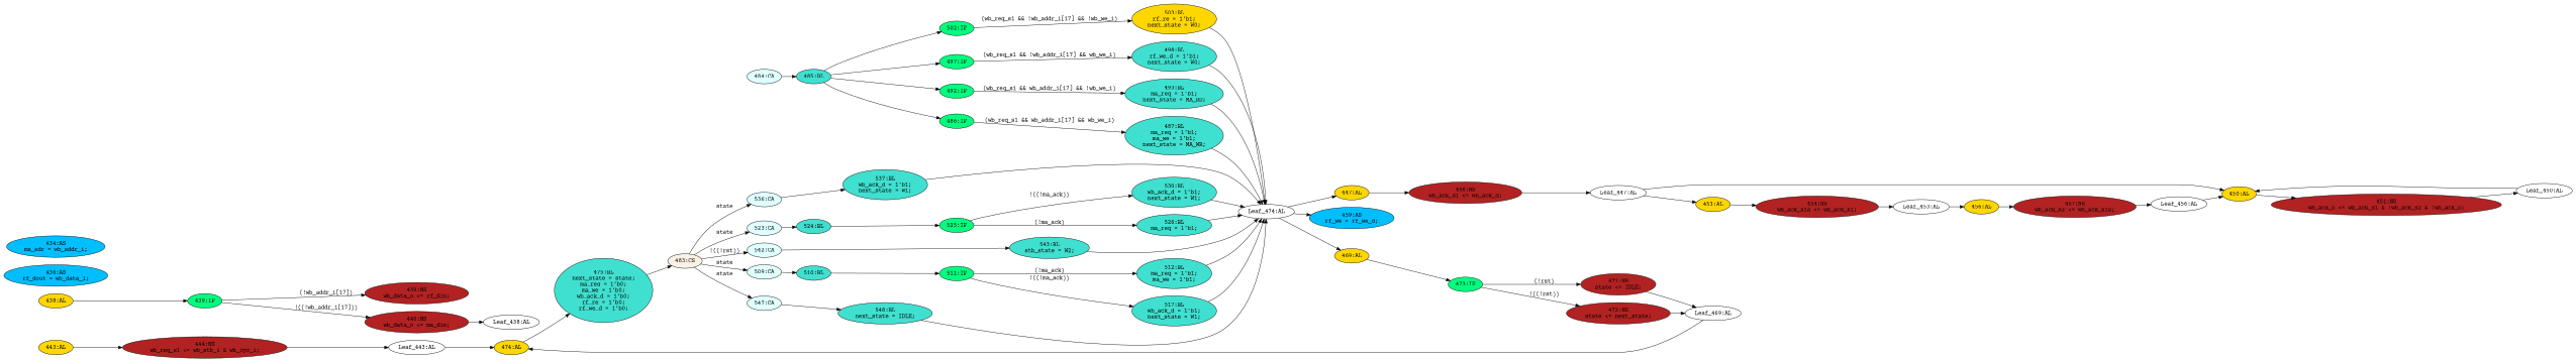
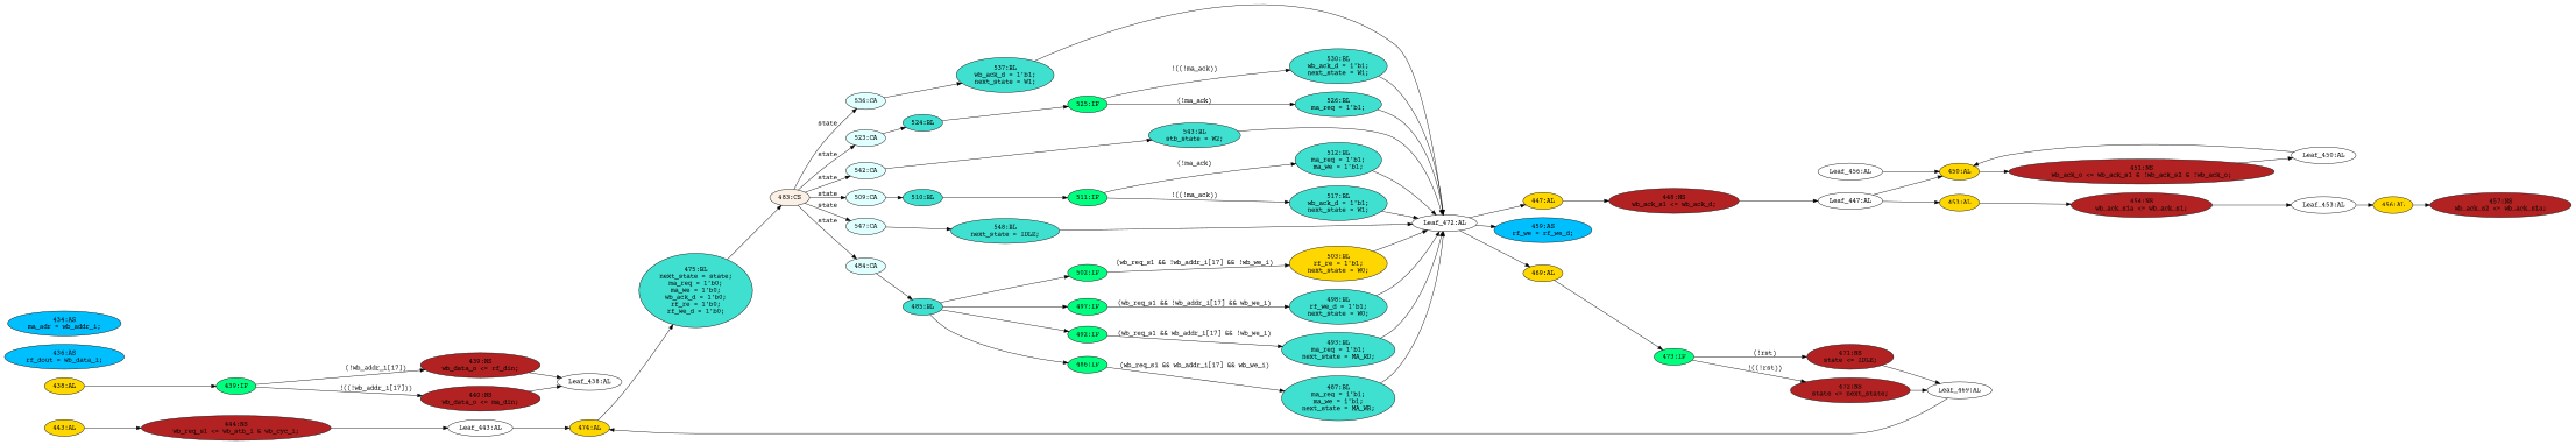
  strict digraph {
    fontname="Courier Prime"
    rankdir=LR
    node [fillcolor=turquoise fontname="Courier Prime" statements="[]" style=filled typ=Block]
    edge [cond="[]" fontname="Courier Prime" lineno=None]
    n1 [ast="<pyverilog.vparser.ast.Always object at 0x7f7ba979f1d0>" clk_sens=False fillcolor=gold label="474:AL" sens="['state', 'wb_req_s1', 'wb_addr_i', 'ma_ack', 'wb_we_i']" typ=Always use_var="['wb_req_s1', 'wb_we_i', 'state', 'wb_addr_i', 'ma_ack']"]
    n2 [ast="<pyverilog.vparser.ast.Block object at 0x7f7ba979f8d0>" label="475:BL\nnext_state = state;\nma_req = 1'b0;\nma_we = 1'b0;\nwb_ack_d = 1'b0;\nrf_re = 1'b0;\nrf_we_d = 1'b0;" statements="[<pyverilog.vparser.ast.BlockingSubstitution object at 0x7f7ba979f250>, <pyverilog.vparser.ast.BlockingSubstitution object at 0x7f7ba979f390>, <pyverilog.vparser.ast.BlockingSubstitution object at 0x7f7ba979f4d0>, <pyverilog.vparser.ast.BlockingSubstitution object at 0x7f7ba979f610>, <pyverilog.vparser.ast.BlockingSubstitution object at 0x7f7ba979f750>, <pyverilog.vparser.ast.BlockingSubstitution object at 0x7f7ba979f890>]"]
    n3 [ast="<pyverilog.vparser.ast.CaseStatement object at 0x7f7ba979c490>" fillcolor=linen label="483:CS" typ=CaseStatement]
    n4 [ast="<pyverilog.vparser.ast.Case object at 0x7f7ba9798f50>" fillcolor=lightcyan label="536:CA" typ=Case]
    n5 [ast="<pyverilog.vparser.ast.Case object at 0x7f7ba97985d0>" fillcolor=lightcyan label="523:CA" typ=Case]
    n6 [ast="<pyverilog.vparser.ast.Case object at 0x7f7ba979c2d0>" fillcolor=lightcyan label="542:CA" typ=Case]
    n7 [ast="<pyverilog.vparser.ast.Case object at 0x7f7ba9798190>" fillcolor=lightcyan label="509:CA" typ=Case]
    n8 [ast="<pyverilog.vparser.ast.Case object at 0x7f7ba979c550>" fillcolor=lightcyan label="547:CA" typ=Case]
    n9 [ast="<pyverilog.vparser.ast.Case object at 0x7f7ba979fa50>" fillcolor=lightcyan label="484:CA" typ=Case]
    n10 [ast="<pyverilog.vparser.ast.Always object at 0x7f7ba9388610>" clk_sens=True fillcolor=gold label="438:AL" sens="['wb_clk']" typ=Always use_var="['ma_din', 'rf_din', 'wb_addr_i']"]
    n11 [ast="<pyverilog.vparser.ast.IfStatement object at 0x7f7ba9388890>" fillcolor=springgreen label="439:IF" typ=IfStatement]
    n12 [ast="<pyverilog.vparser.ast.NonblockingSubstitution object at 0x7f7ba9388850>" fillcolor=firebrick label="439:NS\nwb_data_o <= rf_din;" statements="[<pyverilog.vparser.ast.NonblockingSubstitution object at 0x7f7ba9388850>]" typ=NonblockingSubstitution]
    n13 [ast="<pyverilog.vparser.ast.NonblockingSubstitution object at 0x7f7ba93889d0>" fillcolor=firebrick label="440:NS\nwb_data_o <= ma_din;" statements="[<pyverilog.vparser.ast.NonblockingSubstitution object at 0x7f7ba93889d0>]" typ=NonblockingSubstitution]
    n14 [def_var="['wb_data_o']" label="Leaf_438:AL" fillcolor="" statements="" style="" typ=""]
    n15 [ast="<pyverilog.vparser.ast.NonblockingSubstitution object at 0x7f7ba93bac90>" fillcolor=firebrick label="471:NS\nstate <= IDLE;" statements="[<pyverilog.vparser.ast.NonblockingSubstitution object at 0x7f7ba93bac90>]" typ=NonblockingSubstitution]
    n16 [def_var="['state']" label="Leaf_469:AL" fillcolor="" statements="" style="" typ=""]
    n17 [ast="<pyverilog.vparser.ast.Block object at 0x7f7ba9798910>" label="524:BL"]
    n18 [ast="<pyverilog.vparser.ast.IfStatement object at 0x7f7ba9798b90>" fillcolor=springgreen label="525:IF" typ=IfStatement]
    n19 [ast="<pyverilog.vparser.ast.Block object at 0x7f7ba9798d90>" label="530:BL\nwb_ack_d = 1'b1;\nnext_state = W1;" statements="[<pyverilog.vparser.ast.BlockingSubstitution object at 0x7f7ba9798d50>, <pyverilog.vparser.ast.BlockingSubstitution object at 0x7f7ba9798ed0>]"]
    n20 [ast="<pyverilog.vparser.ast.Block object at 0x7f7ba9798b10>" label="526:BL\nma_req = 1'b1;" statements="[<pyverilog.vparser.ast.BlockingSubstitution object at 0x7f7ba9798b50>]"]
-   n21 [def_var="['wb_ack_d', 'ma_we', 'rf_we_d', 'ma_req', 'rf_re', 'next_state']" label="Leaf_474:AL" fillcolor="" statements="" style="" typ=""]
+   n21 [def_var="['wb_ack_d', 'ma_we', 'rf_we_d', 'ma_req', 'rf_re', 'next_state']" label="Leaf_472:AL" fillcolor="" statements="" style="" typ=""]
    n22 [ast="<pyverilog.vparser.ast.Block object at 0x7f7ba9796f50>" fillcolor=gold label="503:BL\nrf_re = 1'b1;\nnext_state = W0;" statements="[<pyverilog.vparser.ast.BlockingSubstitution object at 0x7f7ba9796f90>, <pyverilog.vparser.ast.BlockingSubstitution object at 0x7f7ba9798110>]"]
    n23 [ast="<pyverilog.vparser.ast.Always object at 0x7f7ba9388c10>" clk_sens=True fillcolor=gold label="447:AL" sens="['wb_clk']" typ=Always use_var="['wb_ack_d']"]
    n24 [ast="<pyverilog.vparser.ast.Assign object at 0x7f7ba93ba910>" def_var="['rf_we']" fillcolor=deepskyblue label="459:AS\nrf_we = rf_we_d;" typ=Assign use_var="['rf_we_d']"]
    n25 [ast="<pyverilog.vparser.ast.Always object at 0x7f7ba93baad0>" clk_sens=False fillcolor=gold label="469:AL" sens="['phy_clk']" typ=Always use_var="['rst', 'next_state']"]
    n26 [ast="<pyverilog.vparser.ast.NonblockingSubstitution object at 0x7f7ba9388e50>" fillcolor=firebrick label="448:NS\nwb_ack_s1 <= wb_ack_d;" statements="[<pyverilog.vparser.ast.NonblockingSubstitution object at 0x7f7ba9388e50>]" typ=NonblockingSubstitution]
    n27 [ast="<pyverilog.vparser.ast.IfStatement object at 0x7f7ba93bacd0>" fillcolor=springgreen label="473:IF" typ=IfStatement]
    n28 [ast="<pyverilog.vparser.ast.Block object at 0x7f7ba979c0d0>" label="537:BL\nwb_ack_d = 1'b1;\nnext_state = W1;" statements="[<pyverilog.vparser.ast.BlockingSubstitution object at 0x7f7ba979c090>, <pyverilog.vparser.ast.BlockingSubstitution object at 0x7f7ba979c210>]"]
    n29 [ast="<pyverilog.vparser.ast.Block object at 0x7f7ba979c3d0>" label="543:BL\nstb_state = W2;" statements="[<pyverilog.vparser.ast.BlockingSubstitution object at 0x7f7ba979c410>]"]
    n30 [ast="<pyverilog.vparser.ast.Block object at 0x7f7ba97980d0>" label="510:BL"]
    n31 [ast="<pyverilog.vparser.ast.Block object at 0x7f7ba979c650>" label="548:BL\nnext_state = IDLE;" statements="[<pyverilog.vparser.ast.BlockingSubstitution object at 0x7f7ba979c690>]"]
    n32 [ast="<pyverilog.vparser.ast.Block object at 0x7f7ba9796bd0>" label="485:BL"]
    n33 [ast="<pyverilog.vparser.ast.NonblockingSubstitution object at 0x7f7ba93bae10>" fillcolor=firebrick label="472:NS\nstate <= next_state;" statements="[<pyverilog.vparser.ast.NonblockingSubstitution object at 0x7f7ba93bae10>]" typ=NonblockingSubstitution]
    n34 [ast="<pyverilog.vparser.ast.NonblockingSubstitution object at 0x7f7ba9388bd0>" fillcolor=firebrick label="444:NS\nwb_req_s1 <= wb_stb_i & wb_cyc_i;" statements="[<pyverilog.vparser.ast.NonblockingSubstitution object at 0x7f7ba9388bd0>]" typ=NonblockingSubstitution]
    n35 [def_var="['wb_req_s1']" label="Leaf_443:AL" fillcolor="" statements="" style="" typ=""]
    n36 [def_var="['wb_ack_s1a']" label="Leaf_453:AL" fillcolor="" statements="" style="" typ=""]
    n37 [ast="<pyverilog.vparser.ast.Always object at 0x7f7ba93ba590>" clk_sens=True fillcolor=gold label="456:AL" sens="['wb_clk']" typ=Always use_var="['wb_ack_s1a']"]
    n38 [ast="<pyverilog.vparser.ast.NonblockingSubstitution object at 0x7f7ba93ba790>" fillcolor=firebrick label="457:NS\nwb_ack_s2 <= wb_ack_s1a;" statements="[<pyverilog.vparser.ast.NonblockingSubstitution object at 0x7f7ba93ba790>]" typ=NonblockingSubstitution]
    n39 [def_var="['wb_ack_s2']" label="Leaf_456:AL" fillcolor="" statements="" style="" typ=""]
    n40 [ast="<pyverilog.vparser.ast.NonblockingSubstitution object at 0x7f7ba93ba1d0>" fillcolor=firebrick label="451:NS\nwb_ack_o <= wb_ack_s1 & !wb_ack_s2 & !wb_ack_o;" statements="[<pyverilog.vparser.ast.NonblockingSubstitution object at 0x7f7ba93ba1d0>]" typ=NonblockingSubstitution]
    n41 [def_var="['wb_ack_o']" label="Leaf_450:AL" fillcolor="" statements="" style="" typ=""]
    n42 [ast="<pyverilog.vparser.ast.Always object at 0x7f7ba9388ed0>" clk_sens=True fillcolor=gold label="450:AL" sens="['wb_clk']" typ=Always use_var="['wb_ack_o', 'wb_ack_s1', 'wb_ack_s2']"]
    n43 [ast="<pyverilog.vparser.ast.Assign object at 0x7f7ba9388490>" def_var="['rf_dout']" fillcolor=deepskyblue label="436:AS\nrf_dout = wb_data_i;" typ=Assign use_var="['wb_data_i']"]
    n44 [ast="<pyverilog.vparser.ast.Block object at 0x7f7ba9796a10>" label="498:BL\nrf_we_d = 1'b1;\nnext_state = W0;" statements="[<pyverilog.vparser.ast.BlockingSubstitution object at 0x7f7ba9796a50>, <pyverilog.vparser.ast.BlockingSubstitution object at 0x7f7ba9796b90>]"]
    n45 [ast="<pyverilog.vparser.ast.IfStatement object at 0x7f7ba9798550>" fillcolor=springgreen label="511:IF" typ=IfStatement]
    n46 [ast="<pyverilog.vparser.ast.Block object at 0x7f7ba9798450>" label="512:BL\nma_req = 1'b1;\nma_we = 1'b1;" statements="[<pyverilog.vparser.ast.BlockingSubstitution object at 0x7f7ba9798410>, <pyverilog.vparser.ast.BlockingSubstitution object at 0x7f7ba9798590>]"]
    n47 [ast="<pyverilog.vparser.ast.Block object at 0x7f7ba9798710>" label="517:BL\nwb_ack_d = 1'b1;\nnext_state = W1;" statements="[<pyverilog.vparser.ast.BlockingSubstitution object at 0x7f7ba9798750>, <pyverilog.vparser.ast.BlockingSubstitution object at 0x7f7ba9798890>]"]
    n48 [ast="<pyverilog.vparser.ast.Assign object at 0x7f7ba9388210>" def_var="['ma_adr']" fillcolor=deepskyblue label="434:AS\nma_adr = wb_addr_i;" typ=Assign use_var="['wb_addr_i']"]
    n49 [def_var="['wb_ack_s1']" label="Leaf_447:AL" fillcolor="" statements="" style="" typ=""]
    n50 [ast="<pyverilog.vparser.ast.Always object at 0x7f7ba93ba310>" clk_sens=True fillcolor=gold label="453:AL" sens="['wb_clk']" typ=Always use_var="['wb_ack_s1']"]
    n51 [ast="<pyverilog.vparser.ast.NonblockingSubstitution object at 0x7f7ba93ba510>" fillcolor=firebrick label="454:NS\nwb_ack_s1a <= wb_ack_s1;" statements="[<pyverilog.vparser.ast.NonblockingSubstitution object at 0x7f7ba93ba510>]" typ=NonblockingSubstitution]
    n52 [ast="<pyverilog.vparser.ast.IfStatement object at 0x7f7ba9796e50>" fillcolor=springgreen label="502:IF" typ=IfStatement]
    n53 [ast="<pyverilog.vparser.ast.IfStatement object at 0x7f7ba9796910>" fillcolor=springgreen label="497:IF" typ=IfStatement]
    n54 [ast="<pyverilog.vparser.ast.IfStatement object at 0x7f7ba97963d0>" fillcolor=springgreen label="492:IF" typ=IfStatement]
    n55 [ast="<pyverilog.vparser.ast.IfStatement object at 0x7f7ba979fd10>" fillcolor=springgreen label="486:IF" typ=IfStatement]
    n56 [ast="<pyverilog.vparser.ast.Block object at 0x7f7ba9796550>" label="493:BL\nma_req = 1'b1;\nnext_state = MA_RD;" statements="[<pyverilog.vparser.ast.BlockingSubstitution object at 0x7f7ba9796510>, <pyverilog.vparser.ast.BlockingSubstitution object at 0x7f7ba9796690>]"]
    n57 [ast="<pyverilog.vparser.ast.Block object at 0x7f7ba979ff90>" label="487:BL\nma_req = 1'b1;\nma_we = 1'b1;\nnext_state = MA_WR;" statements="[<pyverilog.vparser.ast.BlockingSubstitution object at 0x7f7ba979fe50>, <pyverilog.vparser.ast.BlockingSubstitution object at 0x7f7ba979ffd0>, <pyverilog.vparser.ast.BlockingSubstitution object at 0x7f7ba9796150>]"]
    n58 [ast="<pyverilog.vparser.ast.Always object at 0x7f7ba9388790>" clk_sens=False fillcolor=gold label="443:AL" sens="['phy_clk']" typ=Always use_var="['wb_stb_i', 'wb_cyc_i']"]
    n1 -> n2
    n2 -> n3
    n3 -> n4 [cond="['state']" label=state lineno=483]
    n3 -> n5 [cond="['state']" label=state lineno=483]
-   n3 -> n6 [cond="['state']" label="!((!rst))" lineno=483]
+   n3 -> n6 [cond="['state']" label=state lineno=483]
    n3 -> n7 [cond="['state']" label=state lineno=483]
    n3 -> n8 [cond="['state']" label=state lineno=483]
+   n3 -> n9 [cond="['state']" label=state lineno=483]
    n4 -> n28
    n5 -> n17
    n6 -> n29
    n7 -> n30
    n8 -> n31
    n9 -> n32
    n10 -> n11
    n11 -> n12 [cond="['wb_addr_i']" label="(!wb_addr_i[17])" lineno=439]
    n11 -> n13 [cond="['wb_addr_i']" label="!((!wb_addr_i[17]))" lineno=439]
+   n12 -> n14
    n13 -> n14
    n15 -> n16
    n16 -> n1 [cond="" lineno=""]
    n17 -> n18
    n18 -> n19 [cond="['ma_ack']" label="!((!ma_ack))" lineno=525]
    n18 -> n20 [cond="['ma_ack']" label="(!ma_ack)" lineno=525]
    n19 -> n21
    n20 -> n21
    n21 -> n23 [cond="" lineno=""]
    n21 -> n24 [cond="" lineno=""]
    n21 -> n25 [cond="" lineno=""]
    n22 -> n21
    n23 -> n26
    n25 -> n27
    n26 -> n49
    n27 -> n15 [cond="['rst']" label="(!rst)" lineno=471]
    n27 -> n33 [cond="['rst']" label="!((!rst))" lineno=471]
    n28 -> n21
    n29 -> n21
    n30 -> n45
    n31 -> n21
    n32 -> n52
    n32 -> n53
    n32 -> n54
    n32 -> n55
    n33 -> n16
    n34 -> n35
    n35 -> n1 [cond="" lineno=""]
    n36 -> n37 [cond="" lineno=""]
    n37 -> n38
-   n38 -> n39
    n39 -> n42 [cond="" lineno=""]
    n40 -> n41
    n41 -> n42 [cond="" lineno=""]
    n42 -> n40
    n44 -> n21
    n45 -> n46 [cond="['ma_ack']" label="(!ma_ack)" lineno=511]
    n45 -> n47 [cond="['ma_ack']" label="!((!ma_ack))" lineno=511]
    n46 -> n21
    n47 -> n21
    n49 -> n42 [cond="" lineno=""]
    n49 -> n50 [cond="" lineno=""]
    n50 -> n51
    n51 -> n36
    n52 -> n22 [cond="['wb_req_s1', 'wb_addr_i', 'wb_we_i']" label="(wb_req_s1 && !wb_addr_i[17] && !wb_we_i)" lineno=502]
    n53 -> n44 [cond="['wb_req_s1', 'wb_addr_i', 'wb_we_i']" label="(wb_req_s1 && !wb_addr_i[17] && wb_we_i)" lineno=497]
    n54 -> n56 [cond="['wb_req_s1', 'wb_addr_i', 'wb_we_i']" label="(wb_req_s1 && wb_addr_i[17] && !wb_we_i)" lineno=492]
    n55 -> n57 [cond="['wb_req_s1', 'wb_addr_i', 'wb_we_i']" label="(wb_req_s1 && wb_addr_i[17] && wb_we_i)" lineno=486]
    n56 -> n21
    n57 -> n21
    n58 -> n34
  }
